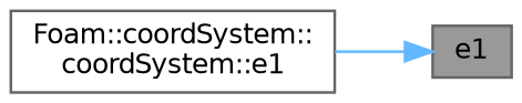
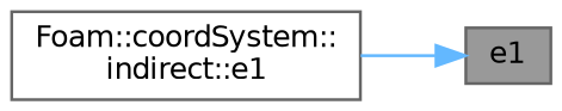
  digraph {
    rankdir=RL
    node [fontname=Helvetica fontsize=10 shape=box style=filled]
    n1 [color=gray40 fillcolor=grey60 fontcolor=black height=0.2 label=e1 width=0.4]
-   n2 [color=grey40 fillcolor=white height=0.2 label="Foam::coordSystem::\lcoordSystem::e1" width=0.4]
+   n2 [color=grey40 fillcolor=white height=0.2 label="Foam::coordSystem::\lindirect::e1" width=0.4]
    n1 -> n2 [color=steelblue1 dir=back fontname=Helvetica fontsize=10 labelfontname=Helvetica labelfontsize=10 style=solid]
  }
